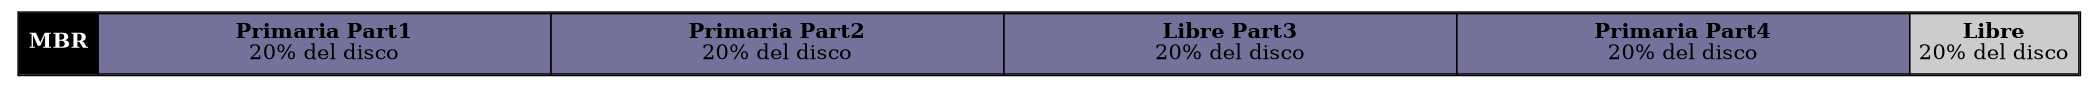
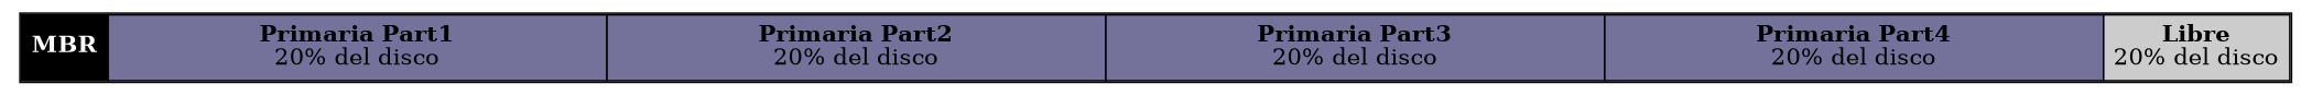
  digraph {
    rankdir=LR
-   n1 [label=<<table border="1" cellspacing="0" cellpadding="5" color="#000"> 		<tr> 			<td rowspan="3" bgcolor="#000"><font color="white"><b>MBR</b></font></td> 			<td rowspan="3" width="300" bgcolor="#74719B"><b>Primaria Part1</b><br/>20% del disco</td> 			<td rowspan="3" width="300" bgcolor="#74719B"><b>Primaria Part2</b><br/>20% del disco</td> 			<td rowspan="3" width="300" bgcolor="#74719B"><b>Libre Part3</b><br/>20% del disco</td> 			<td rowspan="3" width="300" bgcolor="#74719B"><b>Primaria Part4</b><br/>20% del disco</td> 			<td rowspan="3" bgcolor="#CCCCCC"><b>Libre</b><br/>20% del disco</td> 		</tr> 	</table>> shape=none]
+   n1 [label=<<table border="1" cellspacing="0" cellpadding="5" color="#000"> 		<tr> 			<td rowspan="3" bgcolor="#000"><font color="white"><b>MBR</b></font></td> 			<td rowspan="3" width="300" bgcolor="#74719B"><b>Primaria Part1</b><br/>20% del disco</td> 			<td rowspan="3" width="300" bgcolor="#74719B"><b>Primaria Part2</b><br/>20% del disco</td> 			<td rowspan="3" width="300" bgcolor="#74719B"><b>Primaria Part3</b><br/>20% del disco</td> 			<td rowspan="3" width="300" bgcolor="#74719B"><b>Primaria Part4</b><br/>20% del disco</td> 			<td rowspan="3" bgcolor="#CCCCCC"><b>Libre</b><br/>20% del disco</td> 		</tr> 	</table>> shape=none]
  }
